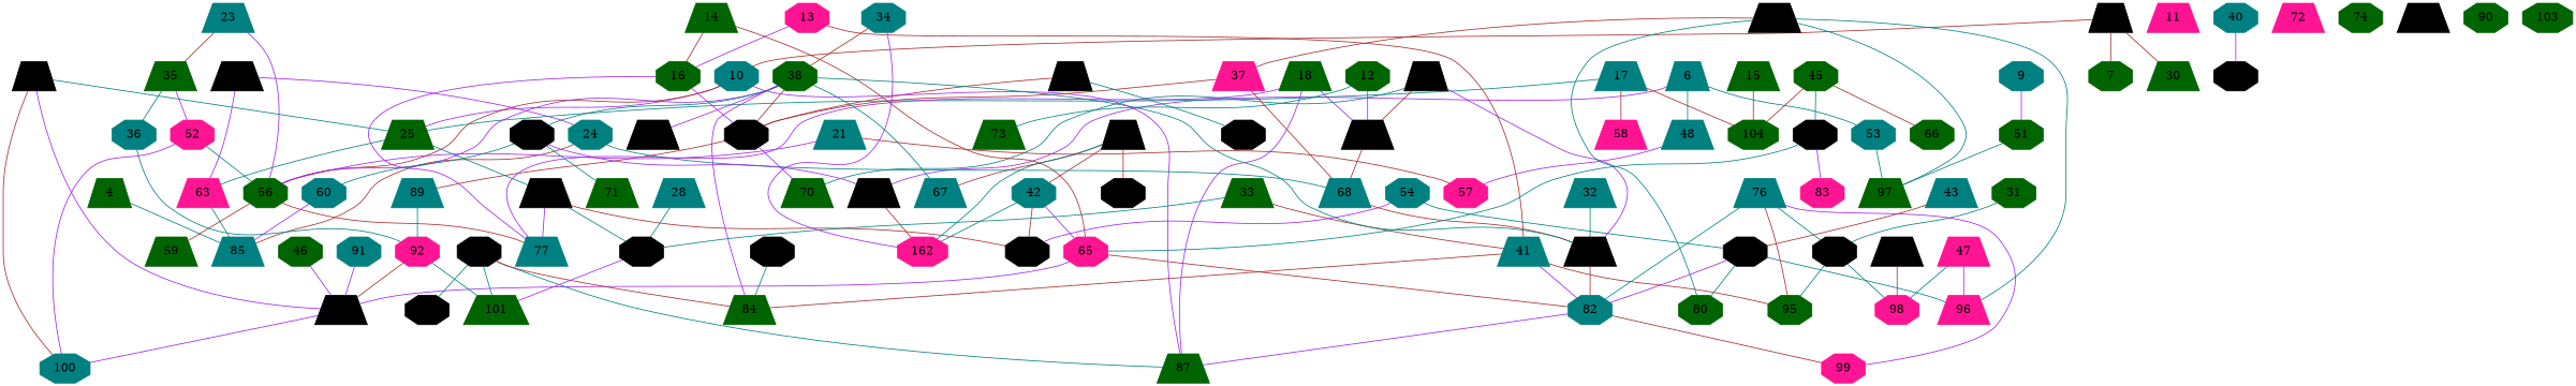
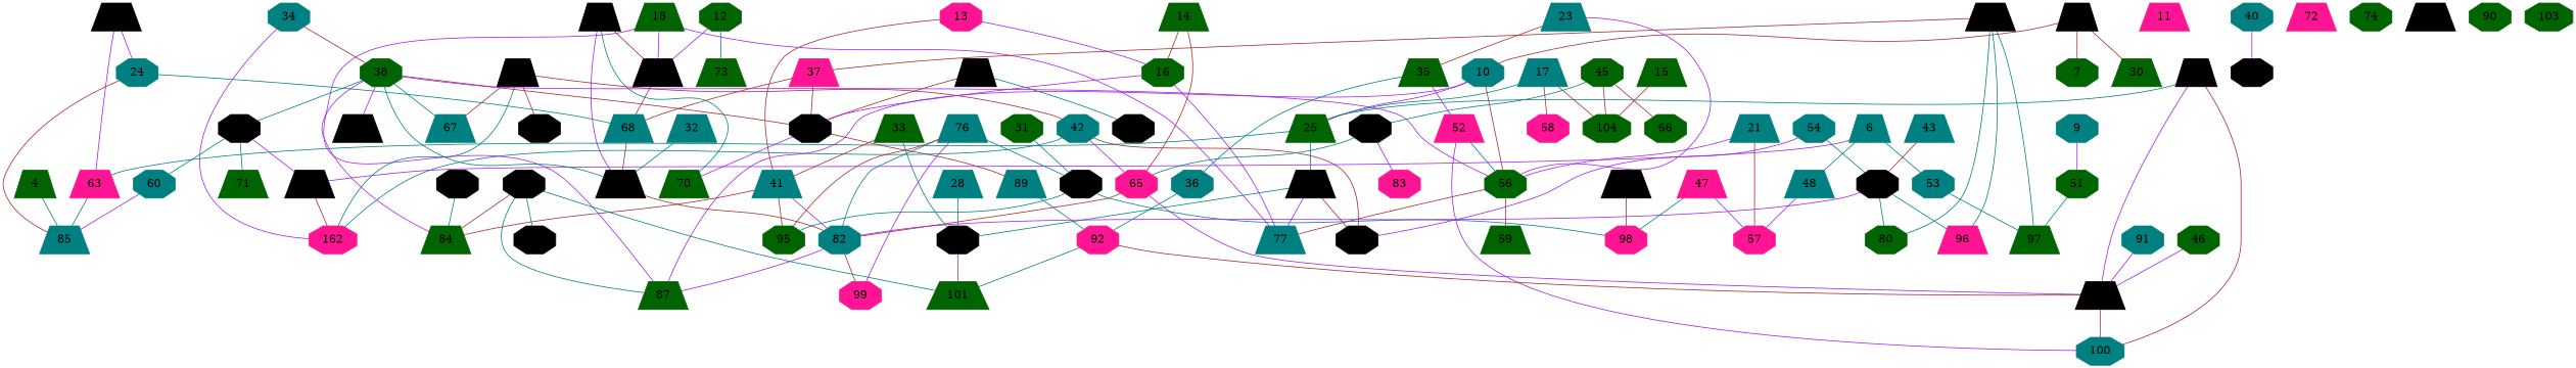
  graph {
    node [color=darkgreen shape=trapezium style=filled]
    edge [color=teal]
    1 [color=black]
    25
    94 [color=black]
    100 [color=teal shape=octagon]
    63 [color=deeppink]
    26 [color=black]
    2 [color=black]
    50 [color=black shape=octagon]
    62 [color=black shape=octagon]
    70
    89 [color=teal]
    3 [color=black]
    27 [color=black shape=octagon]
    42 [color=teal shape=octagon]
    67 [color=teal]
    n16 [color=deeppink label=162 shape=octagon]
    65 [color=deeppink shape=octagon]
    78 [color=black shape=octagon]
    85 [color=teal]
    4
    5 [color=black]
    7 [shape=octagon]
    10 [color=teal shape=octagon]
    30
    56 [shape=octagon]
    87
    6 [color=teal]
    48 [color=teal]
    53 [color=teal shape=octagon]
    79 [color=black]
    57 [color=deeppink shape=octagon]
    97
    8 [color=black]
    22 [color=black]
    81 [color=black]
    68 [color=teal]
    82 [color=teal shape=octagon]
    9 [color=teal shape=octagon]
    51 [shape=octagon]
    77 [color=teal]
    59
    11 [color=deeppink]
    12 [shape=octagon]
    73
    13 [color=deeppink shape=octagon]
    16 [shape=octagon]
    41 [color=teal]
    84
    95 [shape=octagon]
    14
    104 [shape=octagon]
    15
    17 [color=teal]
-   58 [color=deeppink]
+   58 [color=deeppink shape=octagon]
    18
    19 [color=black shape=octagon]
    86 [color=black shape=octagon]
    101
    20 [color=black]
    24 [color=teal shape=octagon]
    21 [color=teal]
    23 [color=teal]
    35
    36 [color=teal shape=octagon]
-   52 [color=deeppink shape=octagon]
+   52 [color=deeppink]
    69 [color=black shape=octagon]
    28 [color=teal]
    29 [color=black]
    37 [color=deeppink]
    80 [shape=octagon]
    96 [color=deeppink]
    31 [shape=octagon]
    93 [color=black shape=octagon]
    98 [color=deeppink shape=octagon]
    32 [color=teal]
    33
    34 [color=teal shape=octagon]
    38 [shape=octagon]
    44 [color=black]
    55 [color=black shape=octagon]
    92 [color=deeppink shape=octagon]
    60 [color=teal shape=octagon]
    71
    39 [color=black shape=octagon]
    40 [color=teal shape=octagon]
    49 [color=black shape=octagon]
    99 [color=deeppink shape=octagon]
    43 [color=teal]
    61 [color=black shape=octagon]
    45 [shape=octagon]
    64 [color=black shape=octagon]
    66 [shape=octagon]
    83 [color=deeppink shape=octagon]
    46 [shape=octagon]
    47 [color=deeppink]
    54 [color=teal shape=octagon]
    72 [color=deeppink]
    74 [shape=octagon]
    75 [color=black]
    76 [color=teal]
    88 [color=black]
    90 [shape=octagon]
    91 [color=teal shape=octagon]
    103 [shape=octagon]
    1 -- 25
    1 -- 94 [color=purple]
    1 -- 100 [color=brown]
    25 -- 63
    25 -- 26
    94 -- 100 [color=purple]
    63 -- 85
    26 -- 78 [color=brown]
    26 -- 77 [color=purple]
    26 -- 69
    2 -- 50 [color=brown]
    2 -- 62
    50 -- 70 [color=purple]
    50 -- 89 [color=brown]
    89 -- 92
    3 -- 27 [color=brown]
    3 -- 42 [color=brown]
    3 -- 67 [color=brown]
    3 -- n16
    42 -- n16
    42 -- 65 [color=purple]
    42 -- 78 [color=brown]
    65 -- 94 [color=purple]
    65 -- 82 [color=brown]
    4 -- 85
    5 -- 7 [color=brown]
    5 -- 10 [color=brown]
    5 -- 30 [color=brown]
    10 -- 25 [color=purple]
    10 -- 56 [color=brown]
    10 -- 87 [color=purple]
    56 -- 77 [color=brown]
    56 -- 59 [color=brown]
    6 -- 48
    6 -- 53
    6 -- 79 [color=purple]
    48 -- 57 [color=purple]
    53 -- 97
    79 -- n16 [color=brown]
    8 -- 70
    8 -- 22 [color=brown]
    8 -- 81 [color=purple]
    22 -- 68 [color=brown]
    81 -- 82 [color=brown]
    68 -- 81 [color=brown]
    82 -- 87 [color=purple]
    82 -- 99 [color=brown]
    9 -- 51 [color=purple]
    51 -- 97
    12 -- 22 [color=purple]
    12 -- 73
    13 -- 16 [color=purple]
    13 -- 41 [color=brown]
    16 -- 50 [color=purple]
    16 -- 77 [color=purple]
    41 -- 82 [color=purple]
    41 -- 84 [color=brown]
    41 -- 95 [color=brown]
    14 -- 65 [color=brown]
    14 -- 16 [color=brown]
    15 -- 104 [color=brown]
    17 -- 25
    17 -- 104 [color=brown]
    17 -- 58 [color=brown]
    18 -- 87 [color=purple]
    18 -- 22 [color=purple]
    18 -- 77 [color=purple]
    19 -- 87
    19 -- 84 [color=brown]
    19 -- 86
    19 -- 101
    20 -- 63 [color=purple]
    20 -- 24 [color=purple]
    24 -- 85 [color=brown]
    24 -- 68
    21 -- 56 [color=purple]
    21 -- 57 [color=brown]
    23 -- 56 [color=purple]
    23 -- 35 [color=brown]
    35 -- 36
    35 -- 52 [color=purple]
    36 -- 92
    52 -- 100 [color=purple]
    52 -- 56
    69 -- 101 [color=purple]
    28 -- 69
    29 -- 97
    29 -- 37 [color=brown]
    29 -- 80
    29 -- 96
    37 -- 50 [color=brown]
    37 -- 68 [color=brown]
    31 -- 93
    93 -- 95
    93 -- 98
    32 -- 81
    33 -- 41 [color=brown]
    33 -- 69
    34 -- n16 [color=purple]
    34 -- 38 [color=brown]
    38 -- 50 [color=brown]
    38 -- 67
    38 -- 56 [color=purple]
    38 -- 81
    38 -- 84 [color=purple]
    38 -- 44 [color=purple]
    38 -- 55
    55 -- 79 [color=purple]
    55 -- 60
    55 -- 71
    92 -- 94 [color=brown]
    92 -- 101
    60 -- 85 [color=purple]
    39 -- 84
    40 -- 49 [color=purple]
    43 -- 61 [color=brown]
    61 -- 82 [color=purple]
    61 -- 80
    61 -- 96
    45 -- 104 [color=brown]
    45 -- 64
    45 -- 66 [color=brown]
    64 -- 65
    64 -- 83 [color=purple]
    46 -- 94 [color=purple]
-   47 -- 96 [color=purple]
+   47 -- 57 [color=purple]
    47 -- 98
    54 -- 78 [color=purple]
    54 -- 61
    76 -- 82
    76 -- 95 [color=brown]
    76 -- 93
    76 -- 99 [color=purple]
    88 -- 98 [color=brown]
    91 -- 94 [color=purple]
  }
